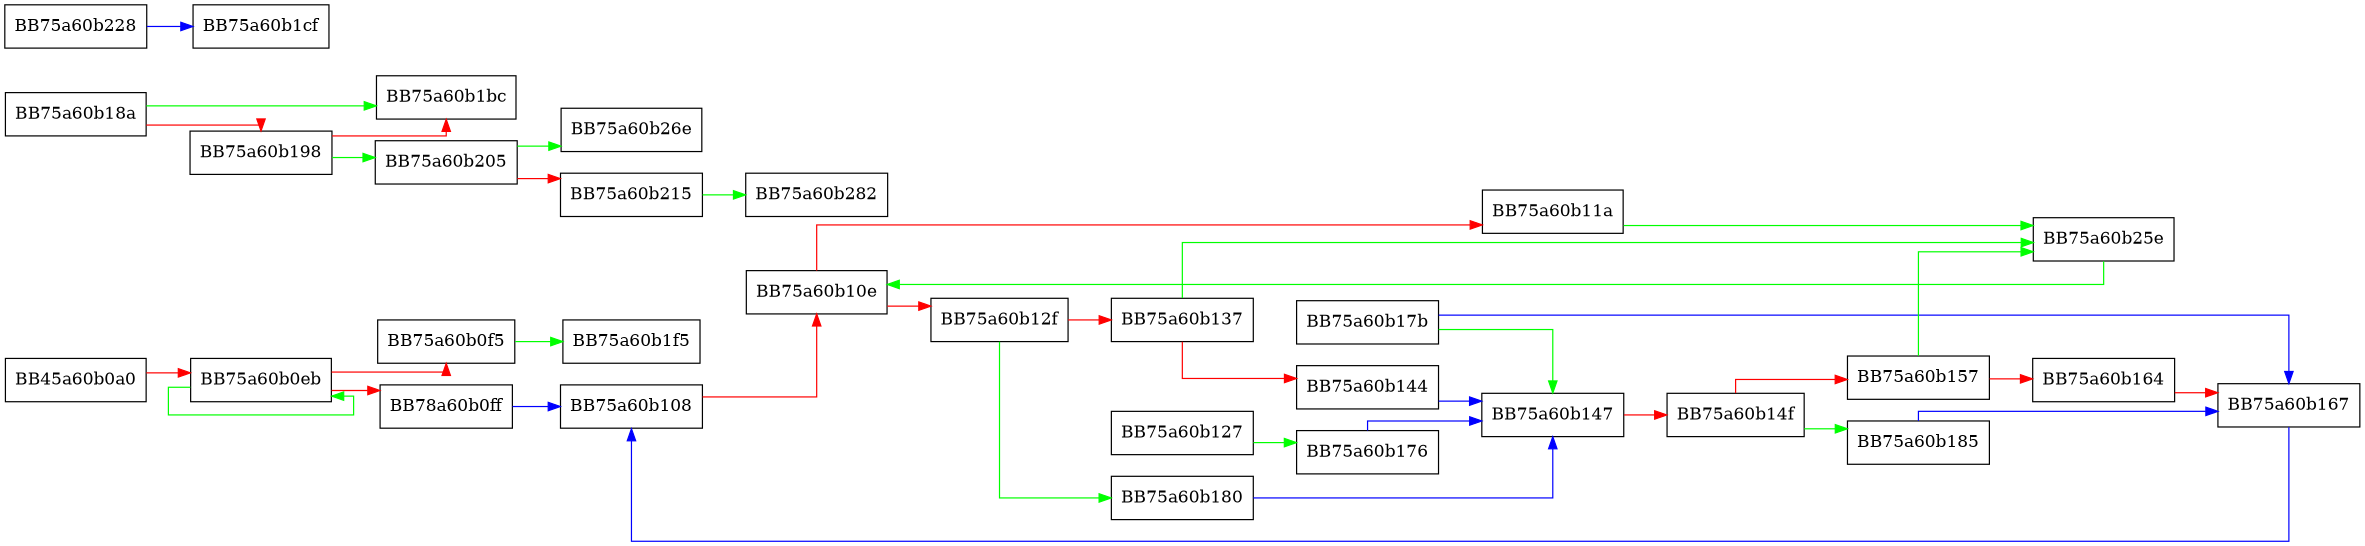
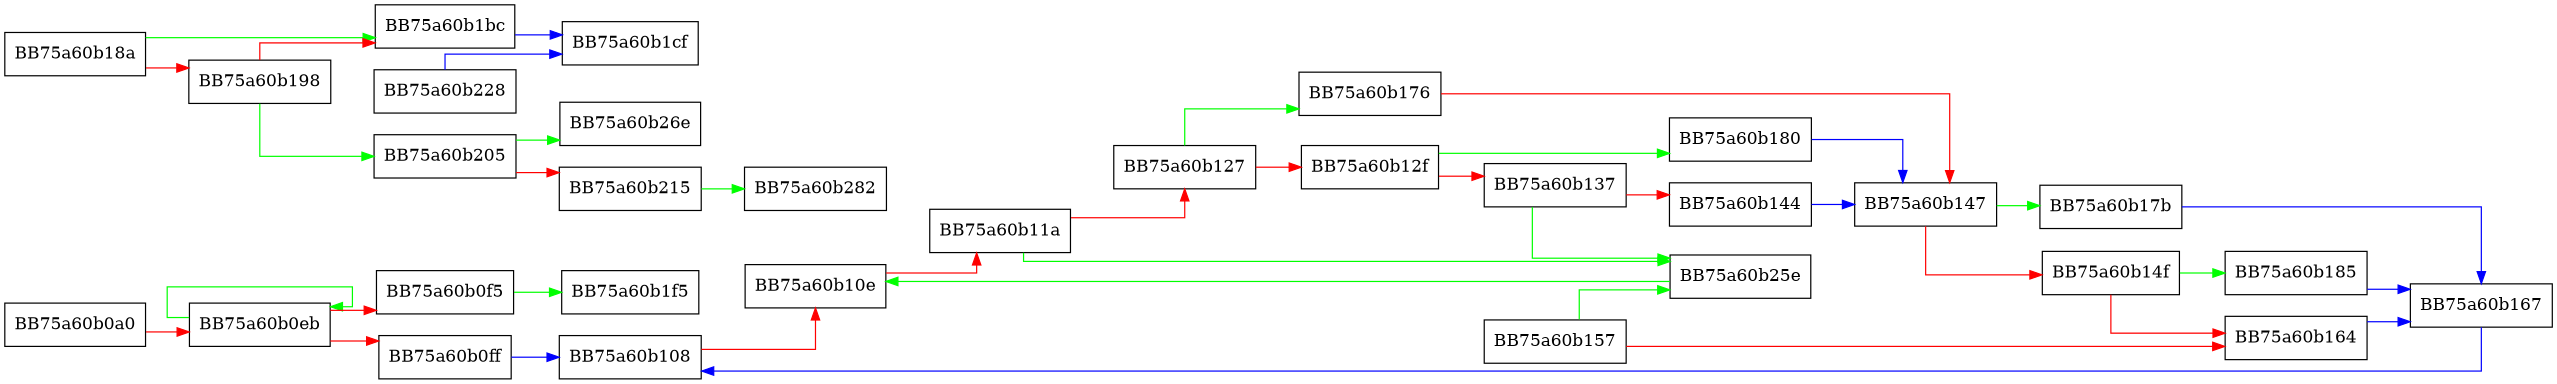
  digraph {
    rankdir=LR
    splines=ortho
    node [shape=box]
    edge [color=red]
-   BB75a60b0a0 [label=BB45a60b0a0]
+   BB75a60b0a0
    BB75a60b0eb
    BB75a60b0f5
-   BB75a60b0ff [label=BB78a60b0ff]
+   BB75a60b0ff
    BB75a60b1f5
    BB75a60b108
    BB75a60b10e
    BB75a60b18a
    BB75a60b1bc
    BB75a60b198
    BB75a60b11a
    BB75a60b1cf
    BB75a60b205
    BB75a60b25e
    BB75a60b127
    BB75a60b176
    BB75a60b12f
    BB75a60b147
    BB75a60b180
    BB75a60b137
    BB75a60b17b
    BB75a60b14f
    BB75a60b144
    BB75a60b167
    BB75a60b185
    BB75a60b157
    BB75a60b164
    BB75a60b26e
    BB75a60b215
    BB75a60b282
    BB75a60b228
    BB75a60b0a0 -> BB75a60b0eb
    BB75a60b0eb -> BB75a60b0eb [color=green]
    BB75a60b0eb -> BB75a60b0f5
    BB75a60b0eb -> BB75a60b0ff
    BB75a60b0f5 -> BB75a60b1f5 [color=green]
    BB75a60b0ff -> BB75a60b108 [color=blue]
    BB75a60b108 -> BB75a60b10e
    BB75a60b10e -> BB75a60b11a
    BB75a60b18a -> BB75a60b1bc [color=green]
    BB75a60b18a -> BB75a60b198
+   BB75a60b1bc -> BB75a60b1cf [color=blue]
    BB75a60b198 -> BB75a60b1bc
    BB75a60b198 -> BB75a60b205 [color=green]
    BB75a60b11a -> BB75a60b25e [color=green]
+   BB75a60b11a -> BB75a60b127
    BB75a60b205 -> BB75a60b26e [color=green]
    BB75a60b205 -> BB75a60b215
    BB75a60b25e -> BB75a60b10e [color=green]
    BB75a60b127 -> BB75a60b176 [color=green]
-   BB75a60b10e -> BB75a60b12f
-   BB75a60b176 -> BB75a60b147 [color=blue]
+   BB75a60b127 -> BB75a60b12f
+   BB75a60b176 -> BB75a60b147
    BB75a60b12f -> BB75a60b180 [color=green]
    BB75a60b12f -> BB75a60b137
-   BB75a60b17b -> BB75a60b147 [color=green]
+   BB75a60b147 -> BB75a60b17b [color=green]
    BB75a60b147 -> BB75a60b14f
    BB75a60b180 -> BB75a60b147 [color=blue]
    BB75a60b137 -> BB75a60b25e [color=green]
    BB75a60b137 -> BB75a60b144
    BB75a60b17b -> BB75a60b167 [color=blue]
    BB75a60b14f -> BB75a60b185 [color=green]
-   BB75a60b14f -> BB75a60b157
+   BB75a60b14f -> BB75a60b164
    BB75a60b144 -> BB75a60b147 [color=blue]
    BB75a60b167 -> BB75a60b108 [color=blue]
    BB75a60b185 -> BB75a60b167 [color=blue]
    BB75a60b157 -> BB75a60b25e [color=green]
    BB75a60b157 -> BB75a60b164
-   BB75a60b164 -> BB75a60b167
+   BB75a60b164 -> BB75a60b167 [color=blue]
    BB75a60b215 -> BB75a60b282 [color=green]
    BB75a60b228 -> BB75a60b1cf [color=blue]
  }
